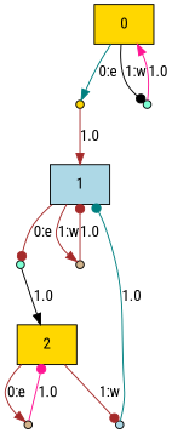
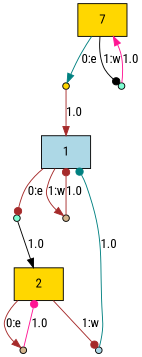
  digraph {
    fontname="Roboto Condensed"
    node [shape=point style=filled fillcolor=gold fontname="Roboto Condensed"]
    edge [color=brown arrowhead=normal fontname="Roboto Condensed"]
    n0_0 [height=0.1 width=0.1]
-   0 [shape=box]
+   0 [shape=box label=7]
    n0_1 [height=0.1 width=0.1 fillcolor=aquamarine]
    1 [shape=box fillcolor=lightblue]
    n1_0 [height=0.1 width=0.1 fillcolor=aquamarine]
    n1_1 [height=0.1 width=0.1 fillcolor=tan]
    2 [shape=box]
    n2_0 [height=0.1 width=0.1 fillcolor=tan]
    n2_1 [height=0.1 width=0.1 fillcolor=lightblue]
    n0_0 -> 1 [label=1.0]
    0 -> n0_0 [label="0:e" color=teal]
    0 -> n0_1 [arrowhead=dot label="1:w" color=black]
    n0_1 -> 0 [label=1.0 color=deeppink]
    1 -> n1_0 [arrowhead=dot label="0:e"]
    1 -> n1_1 [label="1:w"]
    n1_0 -> 2 [label=1.0 color=black]
    n1_1 -> 1 [label=1.0 arrowhead=dot]
    2 -> n2_0 [label="0:e"]
    2 -> n2_1 [arrowhead=dot label="1:w"]
    n2_0 -> 2 [label=1.0 color=deeppink arrowhead=dot]
    n2_1 -> 1 [label=1.0 color=teal arrowhead=dot]
  }
